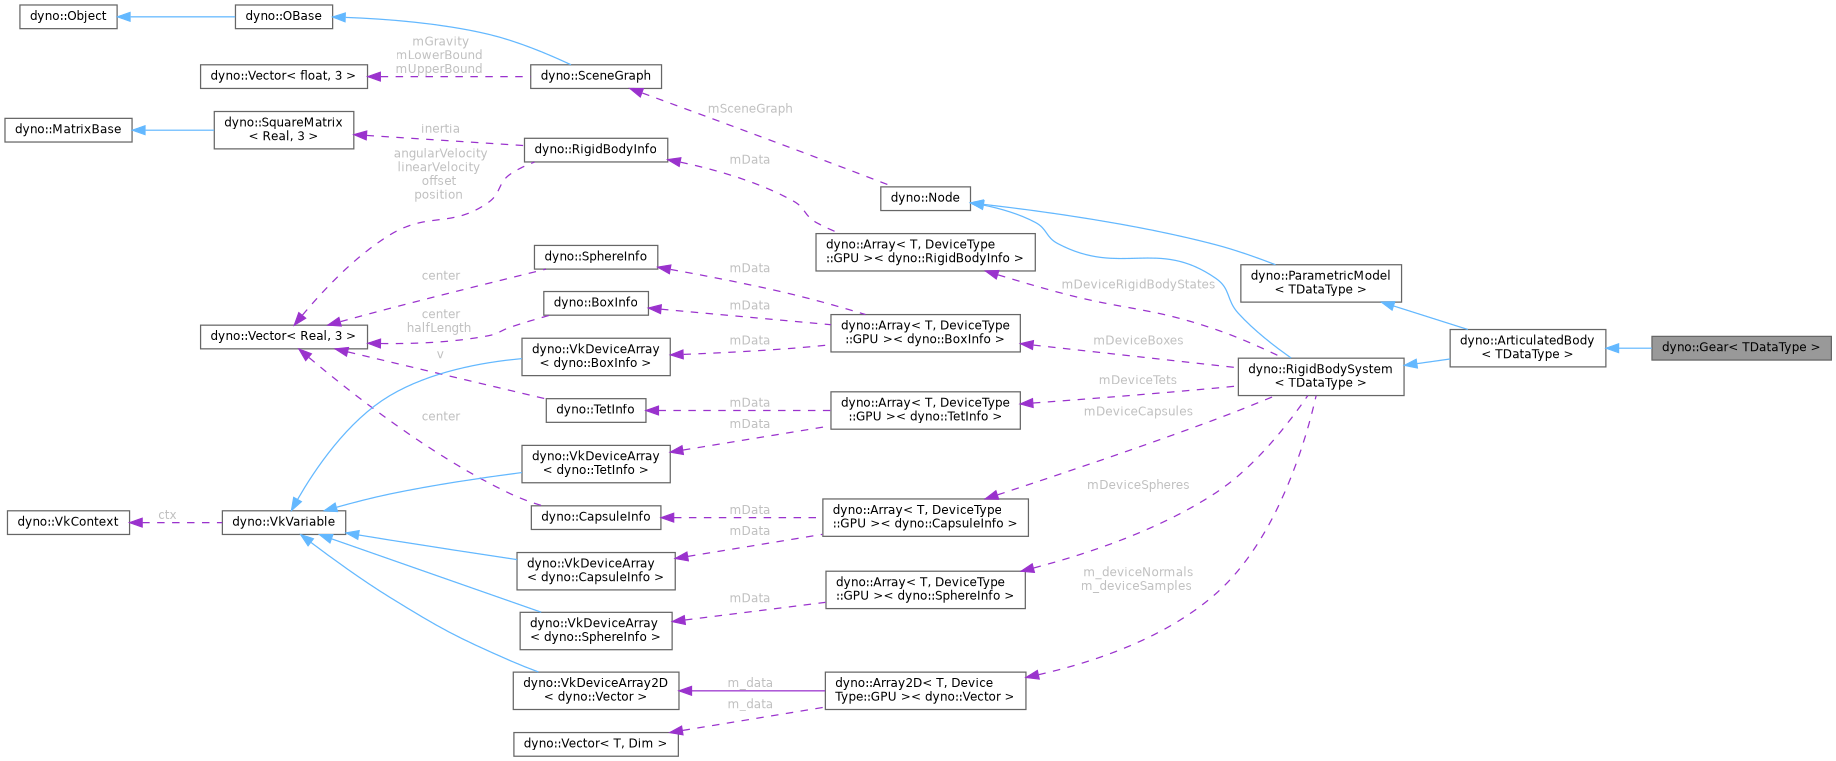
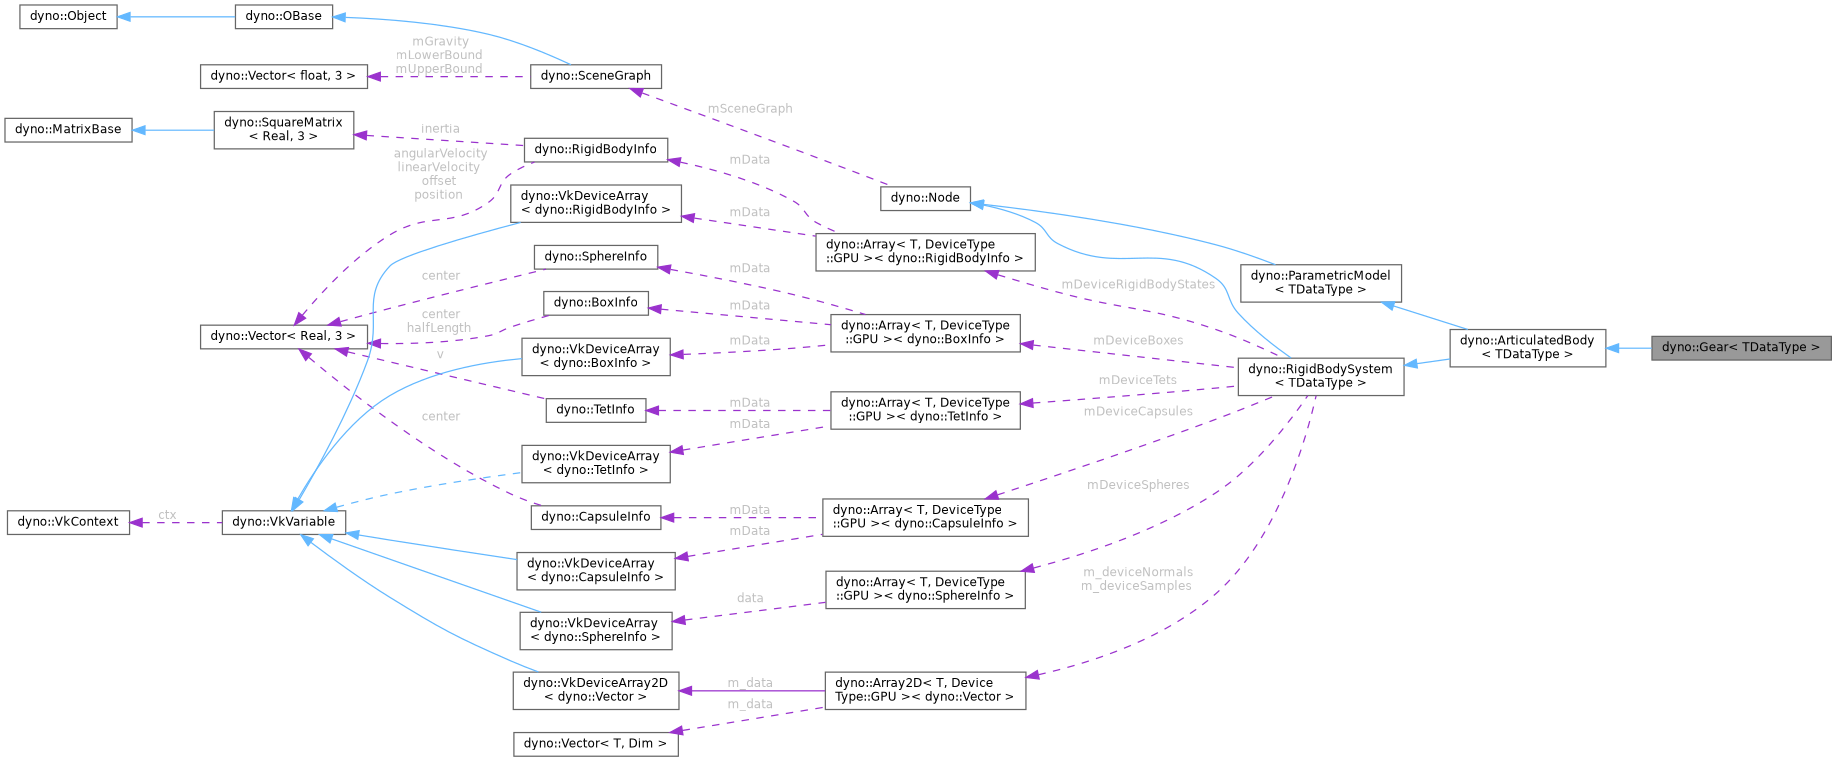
  digraph {
    fontname="DejaVu Sans"
    rankdir=LR
    node [color=gray40 fillcolor=white fontname="DejaVu Sans" fontsize=10 shape=box style=filled]
    edge [color=darkorchid3 dir=back fontname="DejaVu Sans" fontsize=10 labelfontname=Helvetica labelfontsize=10 style=dashed fontcolor=grey]
    n1 [fillcolor=grey60 fontcolor=black height=0.2 label="dyno::Gear\< TDataType \>" width=0.4]
    n2 [height=0.2 label="dyno::ArticulatedBody\l\< TDataType \>" width=0.4]
    n3 [height=0.2 label="dyno::ParametricModel\l\< TDataType \>" width=0.4]
    n4 [height=0.2 label="dyno::Node" width=0.4]
    n5 [height=0.2 label="dyno::RigidBodySystem\l\< TDataType \>" width=0.4]
    n6 [height=0.2 label="dyno::OBase" width=0.4]
    n7 [height=0.2 label="dyno::SceneGraph" width=0.4]
    n8 [height=0.2 label="dyno::Object" width=0.4]
    n9 [height=0.2 label="dyno::Vector\< float, 3 \>" width=0.4]
    n10 [height=0.2 label="dyno::Array\< T, DeviceType\l::GPU \>\< dyno::RigidBodyInfo \>" width=0.4]
    n11 [height=0.2 label="dyno::RigidBodyInfo" width=0.4]
    n12 [height=0.2 label="dyno::Vector\< Real, 3 \>" width=0.4]
    n13 [height=0.2 label="dyno::SphereInfo" width=0.4]
    n14 [height=0.2 label="dyno::BoxInfo" width=0.4]
    n15 [height=0.2 label="dyno::TetInfo" width=0.4]
    n16 [height=0.2 label="dyno::CapsuleInfo" width=0.4]
    n17 [height=0.2 label="dyno::Array\< T, DeviceType\l::GPU \>\< dyno::BoxInfo \>" width=0.4]
    n18 [height=0.2 label="dyno::Array\< T, DeviceType\l::GPU \>\< dyno::TetInfo \>" width=0.4]
    n19 [height=0.2 label="dyno::Array\< T, DeviceType\l::GPU \>\< dyno::CapsuleInfo \>" width=0.4]
    n20 [height=0.2 label="dyno::SquareMatrix\l\< Real, 3 \>" width=0.4]
    n21 [height=0.2 label="dyno::MatrixBase" width=0.4]
+   n22 [height=0.2 label="dyno::VkDeviceArray\l\< dyno::RigidBodyInfo \>" width=0.4]
    n23 [height=0.2 label="dyno::VkVariable" width=0.4]
    n24 [height=0.2 label="dyno::VkDeviceArray\l\< dyno::SphereInfo \>" width=0.4]
    n25 [height=0.2 label="dyno::VkDeviceArray\l\< dyno::BoxInfo \>" width=0.4]
    n26 [height=0.2 label="dyno::VkDeviceArray\l\< dyno::TetInfo \>" width=0.4]
    n27 [height=0.2 label="dyno::VkDeviceArray\l\< dyno::CapsuleInfo \>" width=0.4]
    n28 [height=0.2 label="dyno::VkDeviceArray2D\l\< dyno::Vector \>" width=0.4]
    n29 [height=0.2 label="dyno::Array\< T, DeviceType\l::GPU \>\< dyno::SphereInfo \>" width=0.4]
    n30 [height=0.2 label="dyno::Array2D\< T, Device\lType::GPU \>\< dyno::Vector \>" width=0.4]
    n31 [height=0.2 label="dyno::VkContext" width=0.4]
    n32 [height=0.2 label="dyno::Vector\< T, Dim \>" width=0.4]
    n2 -> n1 [color=steelblue1 style=solid fontcolor=""]
    n3 -> n2 [color=steelblue1 style=solid fontcolor=""]
    n4 -> n3 [color=steelblue1 style=solid fontcolor=""]
    n4 -> n5 [color=steelblue1 style=solid fontcolor=""]
    n5 -> n2 [color=steelblue1 style=solid fontcolor=""]
    n6 -> n7 [color=steelblue1 style=solid fontcolor=""]
    n7 -> n4 [label=" mSceneGraph"]
    n8 -> n6 [color=steelblue1 style=solid fontcolor=""]
    n9 -> n7 [label=" mGravity\nmLowerBound\nmUpperBound"]
    n10 -> n5 [label=" mDeviceRigidBodyStates"]
    n11 -> n10 [label=" mData"]
    n12 -> n11 [label=" angularVelocity\nlinearVelocity\noffset\nposition"]
    n12 -> n13 [label=" center"]
    n12 -> n14 [label=" center\nhalfLength"]
    n12 -> n15 [label=" v"]
    n12 -> n16 [label=" center"]
    n13 -> n17 [label=" mData"]
    n14 -> n17 [label=" mData"]
    n15 -> n18 [label=" mData"]
    n16 -> n19 [label=" mData"]
    n17 -> n5 [label=" mDeviceBoxes"]
    n18 -> n5 [label=" mDeviceTets"]
    n19 -> n5 [label=" mDeviceCapsules"]
    n20 -> n11 [label=" inertia"]
    n21 -> n20 [color=steelblue1 style=solid fontcolor=""]
+   n22 -> n10 [label=" mData"]
+   n23 -> n22 [color=steelblue1 style=solid fontcolor=""]
    n23 -> n24 [color=steelblue1 style=solid fontcolor=""]
    n23 -> n25 [color=steelblue1 style=solid fontcolor=""]
-   n23 -> n26 [color=steelblue1 style=solid fontcolor=""]
+   n23 -> n26 [color=steelblue1 fontcolor=""]
    n23 -> n27 [color=steelblue1 style=solid fontcolor=""]
    n23 -> n28 [color=steelblue1 style=solid fontcolor=""]
-   n24 -> n29 [label=" mData"]
+   n24 -> n29 [label=" data"]
    n25 -> n17 [label=" mData"]
    n26 -> n18 [label=" mData"]
    n27 -> n19 [label=" mData"]
    n28 -> n30 [label=" m_data" style=solid]
    n29 -> n5 [label=" mDeviceSpheres"]
    n30 -> n5 [label=" m_deviceNormals\nm_deviceSamples"]
    n31 -> n23 [label=" ctx"]
    n32 -> n30 [label=" m_data"]
  }
